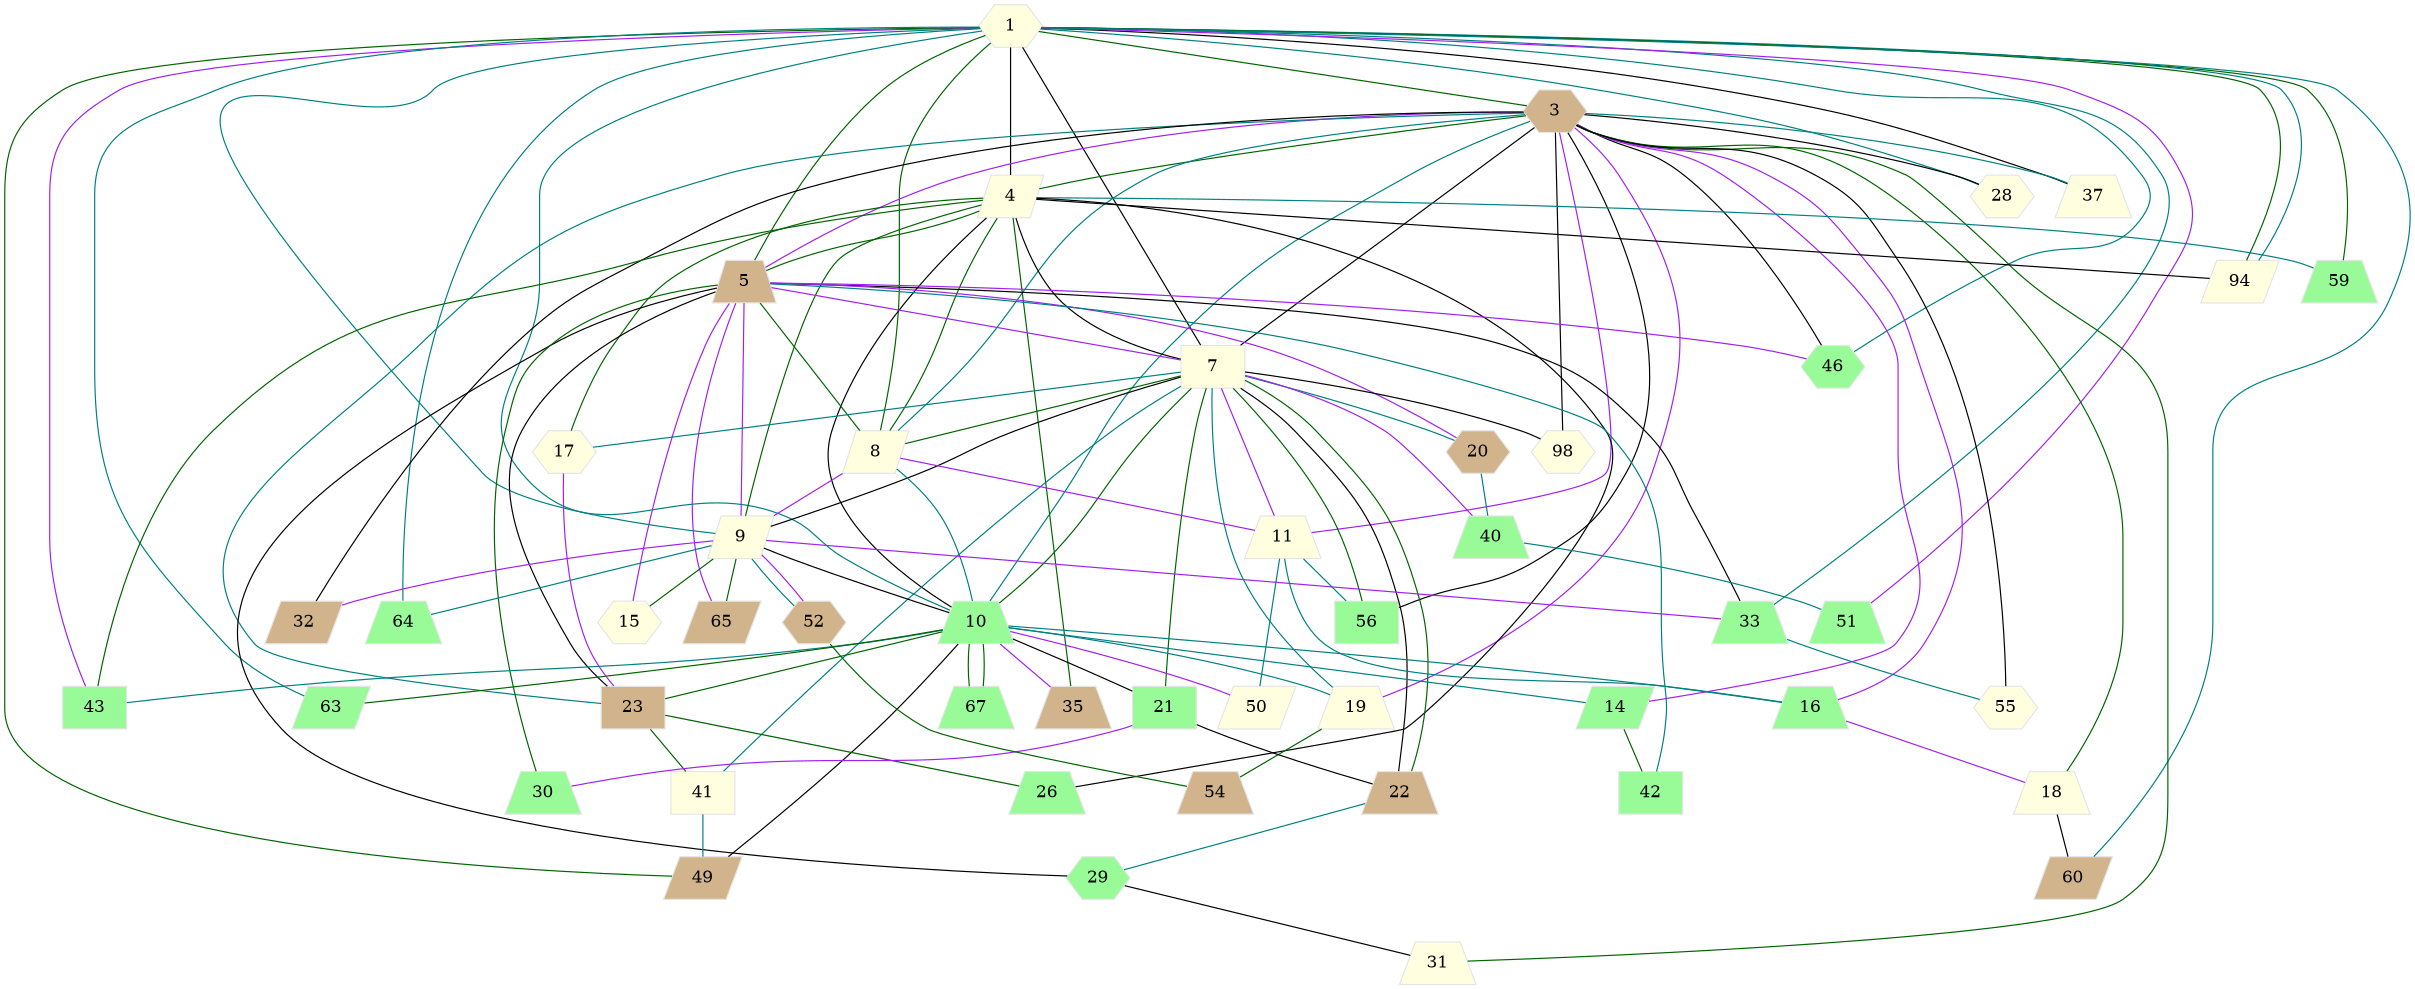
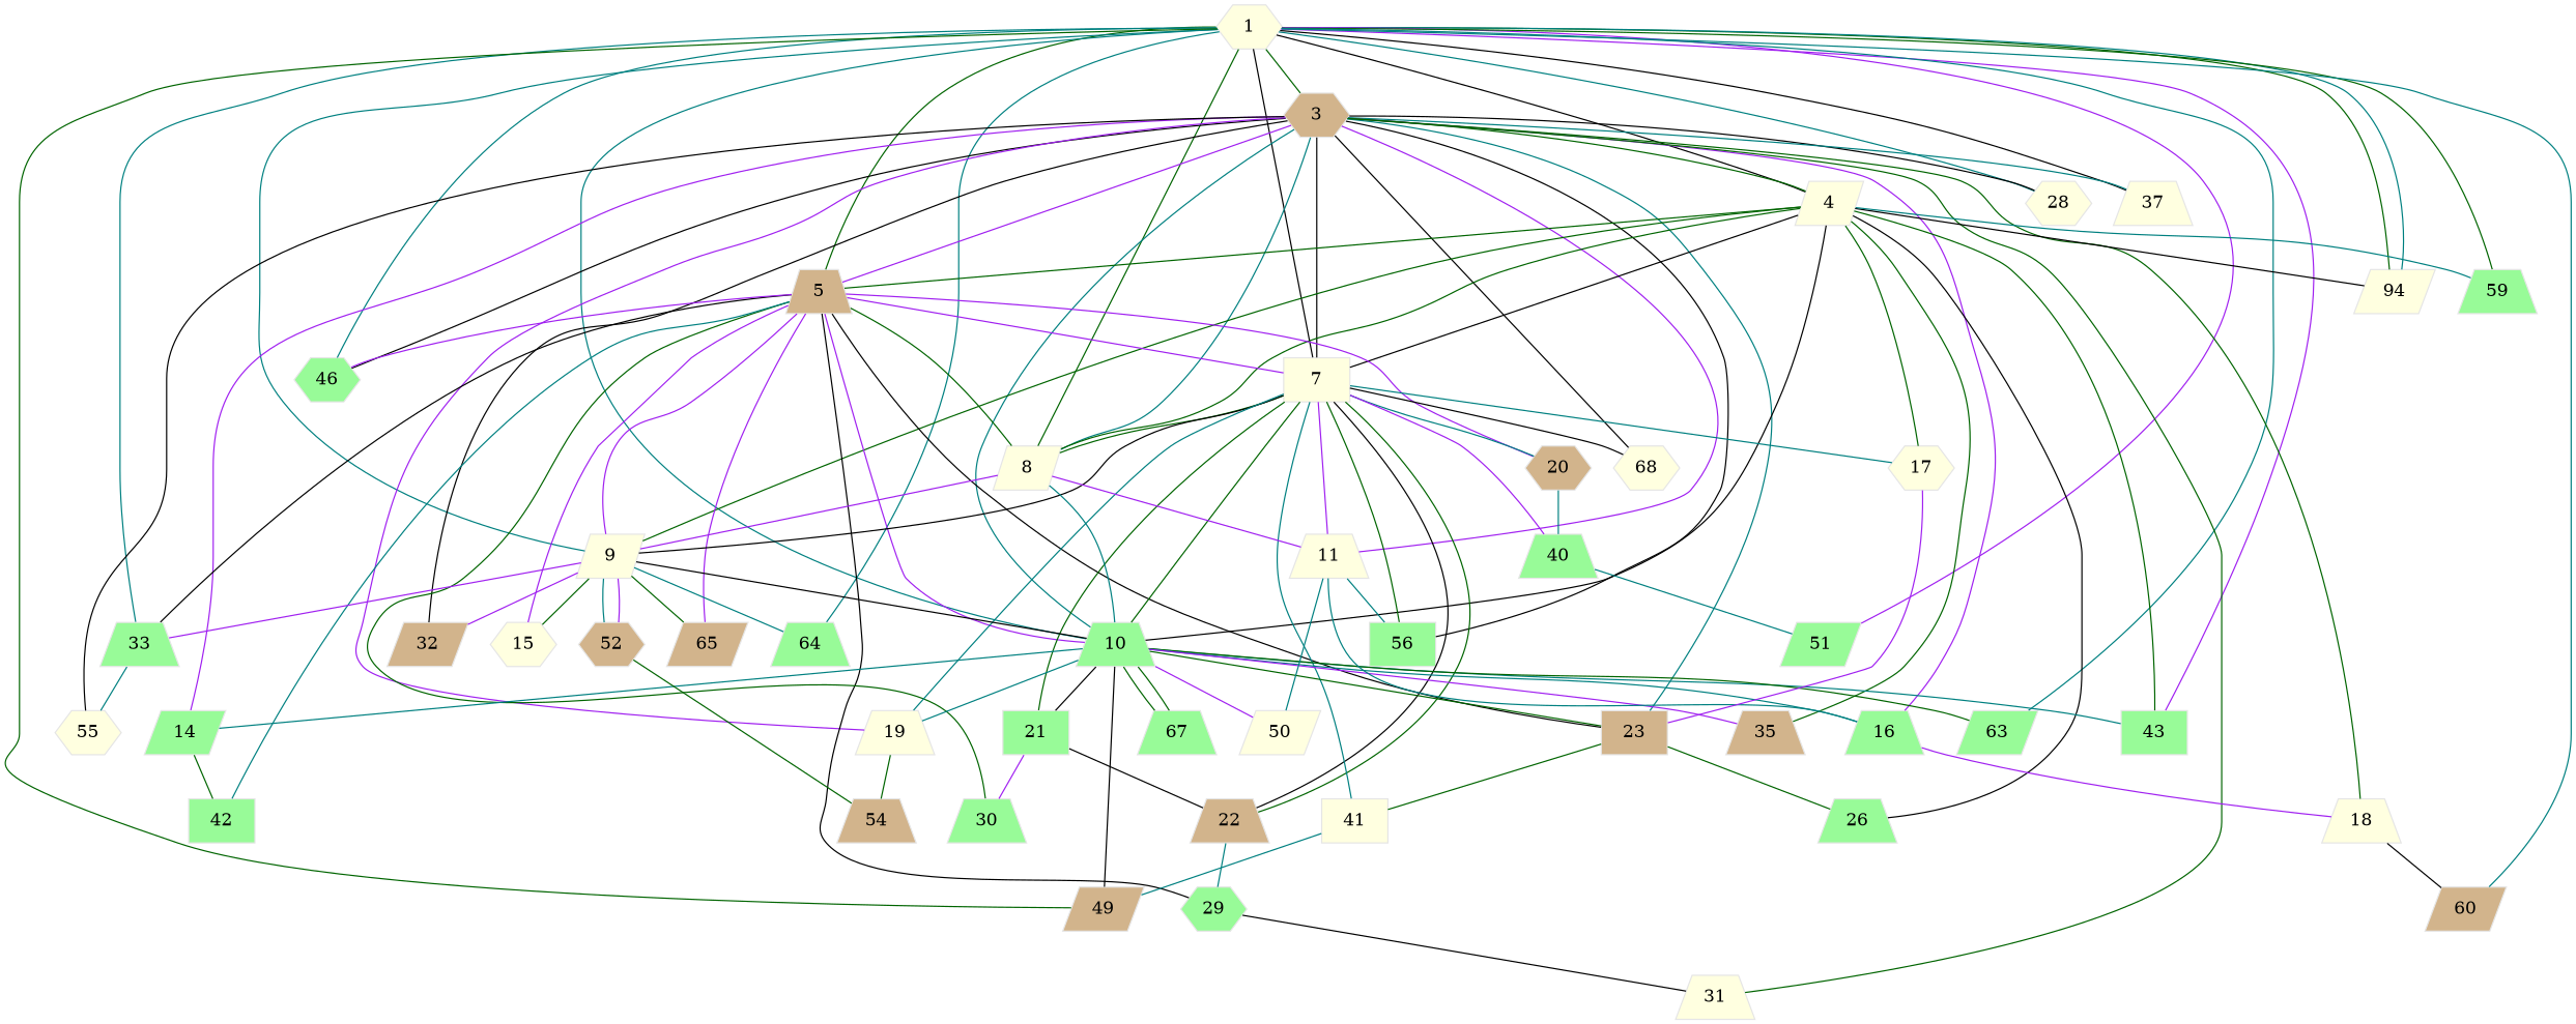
  graph {
    node [color=gray90 fillcolor=lightyellow shape=trapezium style=filled]
    edge [color=teal]
    1 [shape=hexagon super="+2"]
    3 [fillcolor=tan shape=hexagon super="+24"]
    4 [shape=parallelogram super="+39"]
    5 [fillcolor=tan super="+6"]
    7 [shape=box super="+66"]
    8 [shape=parallelogram super="+12"]
    9 [shape=parallelogram super="+13"]
    10 [fillcolor=palegreen super="+25"]
    28 [shape=hexagon super="+62"]
    33 [fillcolor=palegreen super="+36"]
    37
    43 [fillcolor=palegreen shape=box super="+57"]
    n13 [label=94 shape=parallelogram super="+47"]
    46 [fillcolor=palegreen shape=hexagon super="+53"]
    49 [fillcolor=tan shape=parallelogram super="+61"]
-   51 [fillcolor=palegreen]
+   51 [fillcolor=palegreen shape=parallelogram]
    59 [fillcolor=palegreen]
    60 [fillcolor=tan shape=parallelogram]
    63 [fillcolor=palegreen shape=parallelogram]
    64 [fillcolor=palegreen]
    11 [super="+48"]
    14 [fillcolor=palegreen shape=parallelogram]
    16 [fillcolor=palegreen super="+38"]
    18
    19 [super="+45"]
    23 [fillcolor=tan shape=box super="+27"]
    31
    32 [fillcolor=tan shape=parallelogram]
    55 [shape=hexagon]
    56 [fillcolor=palegreen shape=box]
-   68 [shape=hexagon label=98]
+   68 [shape=hexagon]
    17 [shape=hexagon]
    26 [fillcolor=palegreen]
    35 [fillcolor=tan]
    15 [shape=hexagon]
    20 [fillcolor=tan shape=hexagon]
    29 [fillcolor=palegreen shape=hexagon super="+34"]
    30 [fillcolor=palegreen]
    42 [fillcolor=palegreen shape=box]
    65 [fillcolor=tan shape=parallelogram]
    21 [fillcolor=palegreen shape=box]
    22 [fillcolor=tan super="+58"]
    40 [fillcolor=palegreen]
    41 [shape=box]
    52 [fillcolor=tan shape=hexagon]
    50 [shape=parallelogram]
    67 [fillcolor=palegreen]
    54 [fillcolor=tan]
    1 -- 3 [color=darkgreen weight=2]
    1 -- 4 [color=black weight=2]
    1 -- 5 [color=darkgreen weight=4]
    1 -- 7 [color=black weight=2]
    1 -- 8 [color=darkgreen weight=2]
    1 -- 9 [weight=2]
    1 -- 10 [weight=2]
    1 -- 28
    1 -- 33
    1 -- 37 [color=black]
    1 -- 43 [color=purple]
    1 -- n13 [color=darkgreen]
    1 -- n13
    1 -- 46
    1 -- 49 [color=darkgreen]
    1 -- 51 [color=purple]
    1 -- 59 [color=darkgreen]
    1 -- 60
    1 -- 63
    1 -- 64
    3 -- 4 [color=darkgreen]
    3 -- 5 [color=purple weight=2]
    3 -- 7 [color=black]
    3 -- 8
    3 -- 10 [weight=2]
    3 -- 28 [color=black weight=2]
    3 -- 37
    3 -- 46 [color=black]
    3 -- 11 [color=purple]
    3 -- 14 [color=purple]
    3 -- 16 [color=purple]
    3 -- 18 [color=darkgreen]
    3 -- 19 [color=purple]
    3 -- 23
    3 -- 31 [color=darkgreen]
    3 -- 32 [color=black]
    3 -- 55 [color=black]
    3 -- 56 [color=black]
    3 -- 68 [color=black]
    4 -- 5 [color=darkgreen weight=3]
    4 -- 7 [color=black]
    4 -- 8 [color=darkgreen]
    4 -- 9 [color=darkgreen]
    4 -- 10 [color=black]
    4 -- 43 [color=darkgreen]
    4 -- n13 [color=black]
    4 -- 59
    4 -- 17 [color=darkgreen]
    4 -- 26 [color=black]
    4 -- 35 [color=darkgreen]
    5 -- 7 [color=purple weight=2]
    5 -- 8 [color=darkgreen weight=2]
    5 -- 9 [color=purple weight=2]
+   5 -- 10 [color=purple weight=2]
    5 -- 33 [color=black]
    5 -- 46 [color=purple]
    5 -- 23 [color=black]
    5 -- 15 [color=purple]
    5 -- 20 [color=purple]
    5 -- 29 [color=black weight=2]
    5 -- 30 [color=darkgreen]
    5 -- 42
    5 -- 65 [color=purple]
    7 -- 8 [color=darkgreen]
    7 -- 9 [color=black]
    7 -- 10 [color=darkgreen]
    7 -- 11 [color=purple]
    7 -- 19
    7 -- 56 [color=darkgreen]
    7 -- 68 [color=black]
    7 -- 17
    7 -- 20
    7 -- 21 [color=darkgreen]
    7 -- 22 [color=black]
    7 -- 22 [color=darkgreen]
    7 -- 40 [color=purple]
    7 -- 41
    8 -- 9 [color=purple weight=2]
    8 -- 10
    8 -- 11 [color=purple]
    9 -- 10 [color=black]
    9 -- 33 [color=purple]
    9 -- 64
    9 -- 32 [color=purple]
    9 -- 15 [color=darkgreen]
    9 -- 65 [color=darkgreen]
    9 -- 52
    9 -- 52 [color=purple]
    10 -- 43
    10 -- 49 [color=black]
    10 -- 63 [color=darkgreen]
    10 -- 14
    10 -- 16
    10 -- 19
    10 -- 23 [color=darkgreen]
    10 -- 35 [color=purple]
    10 -- 21 [color=black]
    10 -- 50 [color=purple]
    10 -- 67 [color=darkgreen]
    10 -- 67 [color=darkgreen]
    33 -- 55
    11 -- 16
    11 -- 56
    11 -- 50
    14 -- 42 [color=darkgreen]
    16 -- 18 [color=purple]
    18 -- 60 [color=black]
    19 -- 54 [color=darkgreen]
    23 -- 26 [color=darkgreen]
    23 -- 41 [color=darkgreen]
    17 -- 23 [color=purple]
    20 -- 40
    29 -- 31 [color=black]
    21 -- 30 [color=purple]
    21 -- 22 [color=black]
    22 -- 29
    40 -- 51
    41 -- 49
    52 -- 54 [color=darkgreen]
  }
